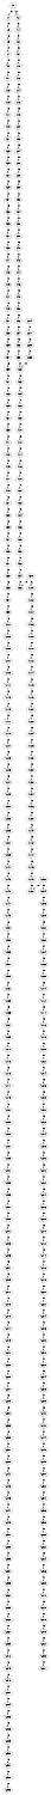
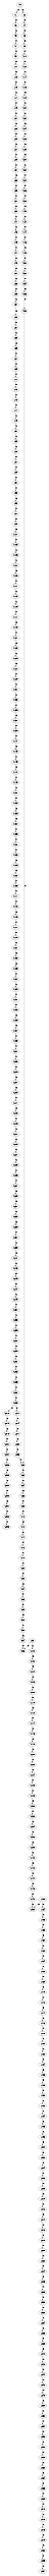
  strict digraph {
    S0
    S1
    S2
    S3
    S4
    S5
    S6
    S7
    S8
    S9
    S10
    S11
    S12
    S13
    S14
    S15
    S16
    S17
    S18
    S19
    S20
    S21
    S22
    S23
    S24
    S25
    S26
    S27
    S28
    S29
    S30
    S31
    S32
    S33
    S34
    S35
    S36
    S37
    S38
    S39
    S40
    S41
    S42
    S43
    S44
    S45
    S46
    S47
    S48
    S49
    S50
    S51
    S52
    S53
    S54
    S55
    S56
    S57
    S58
    S59
    S60
    S61
    S62
    S63
    S64
    S65
    S66
    S67
    S68
    S69
    S70
    S71
    S72
    S73
    S74
    S75
    S76
    S77
    S78
    S79
    S80
    S81
    S82
    S83
    S84
    S85
    S86
    S87
    S88
    S89
    S90
    S91
    S92
    S93
    S94
    S95
    S96
    S97
    S99
    S98
    S100
    S101
    S102
    S103
    S104
    S105
    S106
    S107
    S108
    S109
    S110
    S111
    S112
    S113
    S114
    S115
    S116
    S117
    S118
    S119
    S120
    S121
    S122
    S123
    S124
    S125
    S126
    S127
    S128
    S129
    S130
    S131
    S132
    S133
    S134
    S135
    S136
    S137
    S138
    S139
    S140
    S141
    S142
    S143
    S144
    S145
    S146
    S147
    S148
    S149
    S150
    S151
    S153
    S152
    S154
    S155
    S156
    S157
    S158
    S159
    S160
    S161
    S162
    S163
    S164
    S165
    S166
    S167
    S168
    S169
    S170
    S171
    S172
    S173
    S174
    S175
    S176
    S177
    S178
    S179
    S180
    S181
    S182
    S183
    S184
    S185
    S186
    S187
    S188
    S189
    S190
    S191
    S192
    S193
    S194
    S195
    S196
    S197
    S198
    S199
    S200
    S201
    S202
    S203
    S204
    S205
    S206
    S207
    S208
    S209
    S210
    S211
    S212
    S213
    S214
    S215
    S216
    S217
    S218
    S219
    S220
    S221
    S222
    S223
    S224
    S225
    S226
    S227
    S228
    S229
    S230
    S231
    S232
    S233
    S234
    S235
    S236
    S237
    S238
    S239
    S240
    S241
    S242
    S243
    S244
    S245
    S246
    S247
    S248
    S249
    S250
    S251
    S252
    S253
    S254
    S255
    S256
    S257
    S258
    S259
    S260
    S261
    S262
    S263
    S264
    S265
    S266
    S267
    S268
    S269
    S270
+   S271
    S272
    S273
    S274
    S275
    S276
    S277
    S278
    S279
    S280
    S281
    S282
    S283
    S284
    S285
    S286
    S287
    S288
    S289
    S290
    S291
    S292
    S293
    S0 -> S1 [label=A]
    S0 -> S2 [label=A]
    S1 -> S3 [label=A]
    S2 -> S4 [label=T]
    S3 -> S5 [label=C]
    S4 -> S6 [label=T]
    S5 -> S7 [label=A]
    S6 -> S8 [label=G]
    S7 -> S9 [label=A]
    S8 -> S10 [label=A]
    S9 -> S11 [label=A]
    S10 -> S12 [label=A]
    S11 -> S13 [label=C]
    S12 -> S14 [label=C]
    S13 -> S15 [label=T]
    S14 -> S16 [label=T]
    S15 -> S17 [label=C]
    S16 -> S18 [label=G]
    S17 -> S19 [label=T]
    S18 -> S20 [label=C]
    S19 -> S21 [label=T]
    S20 -> S22 [label=C]
    S21 -> S23 [label=C]
    S22 -> S24 [label=G]
    S23 -> S25 [label=T]
    S24 -> S26 [label=A]
    S25 -> S27 [label=C]
    S26 -> S28 [label=G]
    S27 -> S29 [label=T]
    S28 -> S30 [label=G]
    S29 -> S31 [label=T]
    S30 -> S32 [label=C]
    S31 -> S33 [label=G]
    S32 -> S34 [label=A]
    S33 -> S35 [label=A]
    S34 -> S36 [label=T]
    S35 -> S37 [label=T]
    S36 -> S38 [label=A]
    S37 -> S39 [label=T]
    S38 -> S40 [label=G]
    S39 -> S41 [label=T]
    S40 -> S42 [label=A]
    S41 -> S43 [label=C]
    S42 -> S44 [label=A]
    S43 -> S45 [label=A]
    S44 -> S46 [label=T]
    S45 -> S47 [label=T]
    S46 -> S48 [label=G]
    S47 -> S49 [label=C]
    S48 -> S50 [label=T]
    S49 -> S51 [label=A]
    S50 -> S52 [label=C]
    S51 -> S53 [label=C]
    S52 -> S54 [label=T]
    S53 -> S55 [label=A]
    S54 -> S56 [label=G]
    S55 -> S57 [label=C]
    S56 -> S58 [label=T]
    S57 -> S59 [label=G]
    S58 -> S60 [label=A]
    S59 -> S61 [label=T]
    S60 -> S62 [label=A]
    S61 -> S63 [label=C]
    S62 -> S64 [label=A]
    S63 -> S65 [label=G]
    S64 -> S66 [label=G]
    S65 -> S67 [label=T]
    S66 -> S68 [label=A]
    S67 -> S69 [label=A]
    S68 -> S70 [label=A]
    S69 -> S71 [label=T]
    S70 -> S72 [label=G]
    S71 -> S73 [label=A]
    S72 -> S74 [label=C]
    S73 -> S75 [label=A]
    S74 -> S76 [label=A]
    S75 -> S77 [label=A]
    S76 -> S78 [label=T]
    S77 -> S79 [label=C]
    S78 -> S80 [label=C]
    S79 -> S81 [label=C]
    S80 -> S82 [label=A]
    S81 -> S83 [label=C]
    S82 -> S84 [label=G]
    S83 -> S85 [label=C]
    S84 -> S86 [label=T]
    S85 -> S87 [label=T]
    S86 -> S88 [label=T]
    S87 -> S89 [label=A]
    S88 -> S90 [label=G]
    S89 -> S91 [label=T]
    S90 -> S92 [label=T]
    S91 -> S93 [label=A]
    S92 -> S94 [label=G]
    S93 -> S95 [label=G]
    S94 -> S96 [label=A]
    S95 -> S97 [label=A]
    S97 -> S99 [label=A]
    S99 -> S101 [label=G]
    S98 -> S96 [label=T]
    S98 -> S100 [label=C]
    S100 -> S102 [label=G]
    S101 -> S103 [label=T]
    S102 -> S104 [label=G]
    S103 -> S105 [label=C]
    S104 -> S106 [label=G]
    S105 -> S107 [label=C]
    S106 -> S108 [label=C]
    S107 -> S109 [label=G]
    S108 -> S110 [label=T]
    S109 -> S111 [label=A]
    S110 -> S112 [label=G]
    S111 -> S113 [label=C]
    S112 -> S114 [label=A]
    S113 -> S115 [label=C]
    S114 -> S116 [label=C]
    S115 -> S117 [label=A]
    S116 -> S118 [label=G]
    S117 -> S119 [label=G]
    S118 -> S120 [label=C]
    S119 -> S121 [label=A]
    S120 -> S122 [label=G]
    S121 -> S123 [label=G]
    S122 -> S124 [label=G]
    S123 -> S125 [label=C]
    S124 -> S126 [label=A]
    S125 -> S127 [label=G]
    S126 -> S128 [label=A]
    S127 -> S129 [label=T]
    S128 -> S130 [label=G]
    S129 -> S131 [label=C]
    S130 -> S132 [label=A]
    S131 -> S133 [label=C]
    S132 -> S134 [label=C]
    S133 -> S135 [label=T]
    S134 -> S136 [label=G]
    S135 -> S137 [label=G]
    S136 -> S138 [label=C]
    S137 -> S139 [label=A]
    S138 -> S140 [label=C]
    S139 -> S141 [label=A]
    S140 -> S142 [label=G]
    S141 -> S143 [label=G]
    S142 -> S144 [label=C]
    S143 -> S145 [label=A]
    S144 -> S146 [label=G]
    S145 -> S147 [label=G]
    S146 -> S148 [label=A]
    S147 -> S149 [label=A]
    S148 -> S150 [label=A]
    S149 -> S151 [label=C]
    S151 -> S153 [label=T]
    S153 -> S155 [label=G]
    S152 -> S150 [label=A]
    S152 -> S154 [label=A]
    S154 -> S156 [label=A]
    S155 -> S157 [label=G]
    S156 -> S158 [label=A]
    S157 -> S159 [label=T]
    S158 -> S160 [label=G]
    S159 -> S161 [label=T]
    S160 -> S162 [label=A]
    S161 -> S163 [label=T]
    S162 -> S164 [label=A]
    S163 -> S165 [label=G]
    S164 -> S166 [label=G]
    S165 -> S167 [label=G]
    S166 -> S168 [label=A]
    S167 -> S169 [label=T]
    S168 -> S170 [label=G]
    S169 -> S171 [label=A]
    S170 -> S172 [label=A]
    S171 -> S173 [label=A]
    S172 -> S174 [label=G]
    S173 -> S175 [label=G]
    S174 -> S176 [label=G]
    S175 -> S177 [label=T]
    S176 -> S178 [label=A]
    S177 -> S179 [label=T]
    S178 -> S180 [label=C]
    S179 -> S181 [label=C]
    S180 -> S182 [label=A]
    S181 -> S183 [label=G]
    S182 -> S184 [label=C]
    S183 -> S185 [label=G]
    S184 -> S186 [label=G]
    S185 -> S187 [label=T]
    S186 -> S188 [label=G]
    S187 -> S189 [label=C]
    S188 -> S190 [label=T]
    S189 -> S191 [label=A]
    S190 -> S192 [label=G]
    S191 -> S193 [label=T]
    S192 -> S194 [label=C]
    S193 -> S195 [label=G]
    S194 -> S196 [label=C]
    S195 -> S197 [label=G]
    S196 -> S198 [label=C]
    S197 -> S199 [label=T]
    S198 -> S200 [label=G]
    S199 -> S201 [label=T]
    S200 -> S202 [label=T]
    S201 -> S203 [label=T]
    S202 -> S204 [label=G]
    S203 -> S205 [label=T]
    S204 -> S206 [label=T]
    S205 -> S207 [label=G]
    S206 -> S208 [label=A]
    S207 -> S209 [label=G]
    S208 -> S210 [label=G]
    S209 -> S211 [label=A]
    S210 -> S212 [label=A]
    S211 -> S213 [label=G]
    S212 -> S214 [label=G]
    S213 -> S215 [label=A]
    S214 -> S216 [label=A]
    S215 -> S217 [label=C]
    S216 -> S218 [label=C]
    S217 -> S219 [label=C]
    S218 -> S220 [label=A]
    S219 -> S221 [label=C]
    S220 -> S222 [label=A]
    S221 -> S223 [label=C]
    S222 -> S224 [label=T]
    S223 -> S225 [label=T]
    S224 -> S226 [label=C]
    S225 -> S227 [label=A]
    S226 -> S228 [label=A]
    S227 -> S229 [label=G]
    S228 -> S230 [label=A]
    S229 -> S231 [label=G]
    S230 -> S232 [label=A]
    S231 -> S233 [label=C]
    S232 -> S234 [label=G]
    S233 -> S235 [label=G]
    S234 -> S236 [label=C]
    S235 -> S237 [label=T]
    S236 -> S238 [label=T]
    S237 -> S239 [label=C]
    S238 -> S240 [label=G]
    S239 -> S241 [label=G]
    S240 -> S242 [label=A]
    S241 -> S243 [label=C]
    S242 -> S244 [label=A]
    S243 -> S245 [label=T]
    S244 -> S246 [label=A]
    S245 -> S247 [label=T]
    S246 -> S248 [label=A]
    S247 -> S249 [label=C]
    S248 -> S250 [label=C]
    S249 -> S251 [label=A]
    S250 -> S252 [label=A]
    S251 -> S253 [label=C]
    S252 -> S254 [label=A]
    S253 -> S255 [label=A]
    S254 -> S256 [label=A]
    S255 -> S257 [label=A]
    S256 -> S258 [label=C]
    S257 -> S259 [label=C]
    S258 -> S260 [label=A]
    S259 -> S261 [label=C]
    S260 -> S262 [label=A]
    S261 -> S263 [label=T]
    S262 -> S264 [label=G]
    S263 -> S265 [label=C]
    S264 -> S266 [label=T]
    S265 -> S267 [label=T]
    S266 -> S268 [label=A]
    S267 -> S269 [label=T]
    S268 -> S270 [label=A]
+   S269 -> S271 [label=T]
    S269 -> S272 [label=A]
    S270 -> S273 [label=G]
+   S271 -> S274 [label=C]
    S272 -> S275 [label=C]
    S273 -> S276 [label=C]
    S274 -> S277 [label=T]
    S275 -> S278 [label=C]
    S276 -> S279 [label=G]
    S277 -> S280 [label=G]
    S278 -> S281 [label=T]
    S279 -> S282 [label=G]
    S280 -> S283 [label=T]
    S281 -> S284 [label=T]
    S282 -> S285 [label=T]
    S283 -> S60 [label=A]
    S284 -> S286 [label=A]
    S285 -> S287 [label=A]
    S286 -> S288 [label=G]
    S288 -> S289 [label=C]
    S289 -> S290 [label=T]
    S290 -> S291 [label=G]
    S291 -> S292 [label=T]
    S292 -> S293 [label=A]
  }
